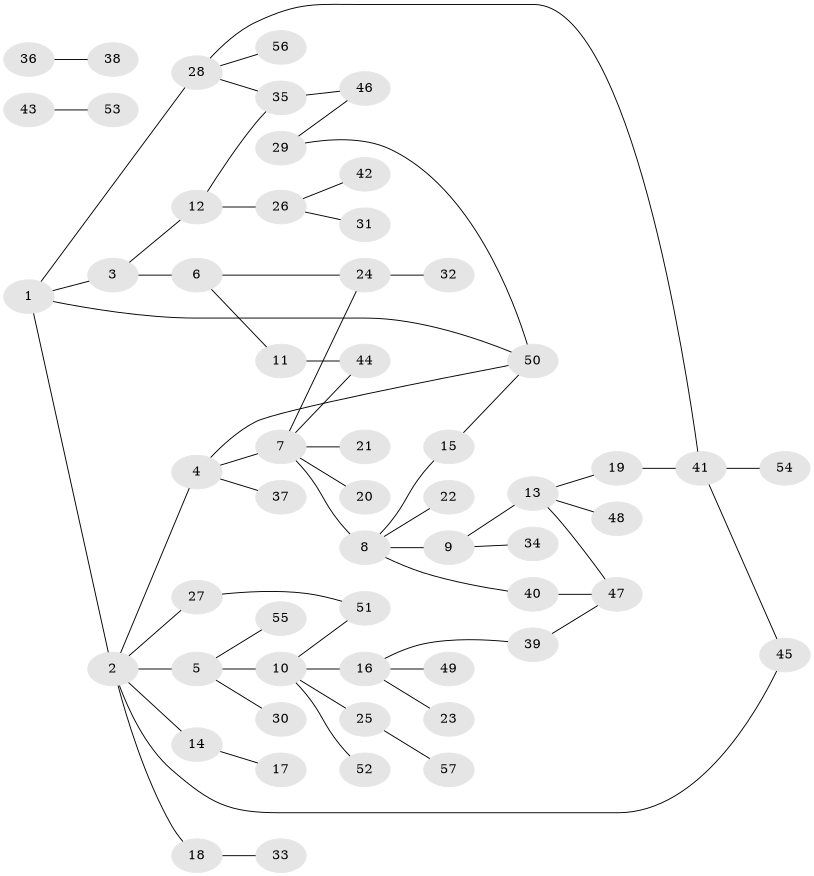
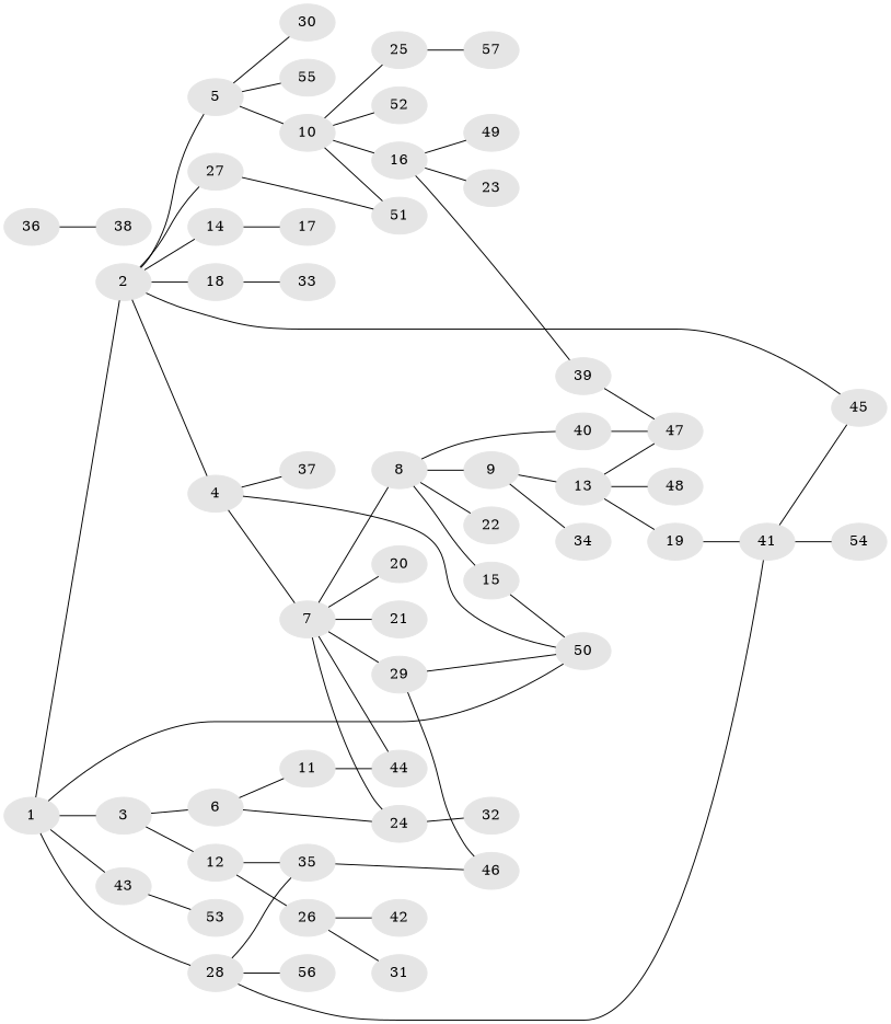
  graph {
    rankdir=LR
    node [color=gray90 style=filled]
    1
    2
    3
    28
    43
    50
    4
    5
    14
    18
    27
    45
    6
    12
    41
    35
    56
    53
    7
    37
    10
    30
    55
    17
    33
    51
    54
    11
    24
    26
    8
    20
    21
    29
    44
    16
    25
    52
    32
    9
    15
    22
    40
    46
    13
    34
    36
    38
    47
    19
    48
    23
    39
    49
    57
    31
    42
    1 -- 2
    1 -- 3
    1 -- 28
+   1 -- 43
    1 -- 50
    2 -- 4
    2 -- 5
    2 -- 14
    2 -- 18
    2 -- 27
    2 -- 45
    3 -- 6
    3 -- 12
    28 -- 41
    28 -- 35
    28 -- 56
    43 -- 53
    4 -- 50
    4 -- 7
    4 -- 37
    5 -- 10
    5 -- 30
    5 -- 55
    14 -- 17
    18 -- 33
    27 -- 51
    6 -- 11
    6 -- 24
    12 -- 35
    12 -- 26
    41 -- 45
    41 -- 54
    35 -- 46
    7 -- 24
    7 -- 8
    7 -- 20
    7 -- 21
+   7 -- 29
    7 -- 44
    10 -- 51
    10 -- 16
    10 -- 25
    10 -- 52
    11 -- 44
    24 -- 32
    26 -- 31
    26 -- 42
    8 -- 9
    8 -- 15
    8 -- 22
    8 -- 40
    29 -- 50
    29 -- 46
    16 -- 23
    16 -- 39
    16 -- 49
    25 -- 57
    9 -- 13
    9 -- 34
    15 -- 50
    40 -- 47
    13 -- 47
    13 -- 19
    13 -- 48
    36 -- 38
    19 -- 41
    39 -- 47
  }
